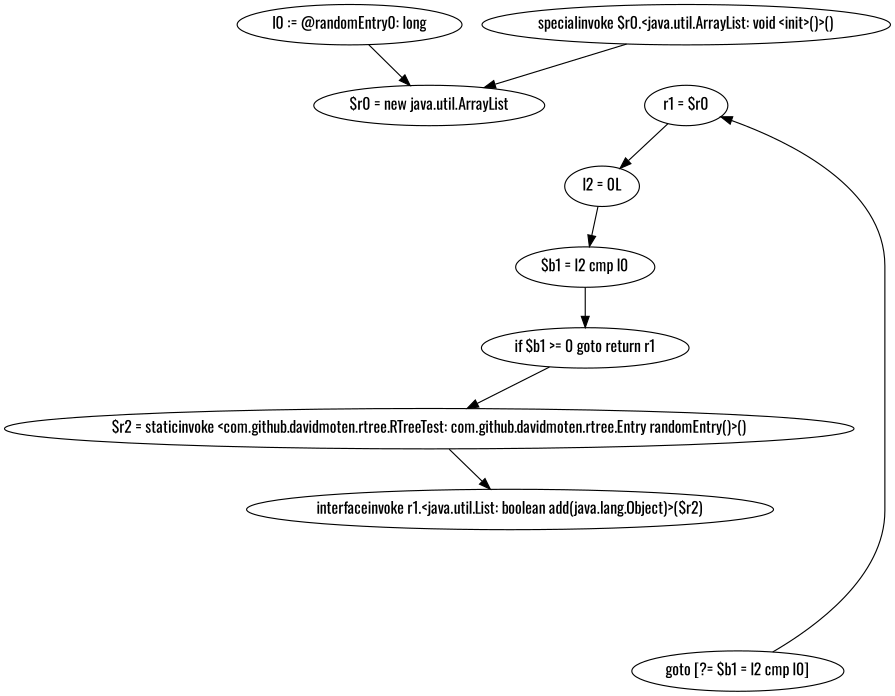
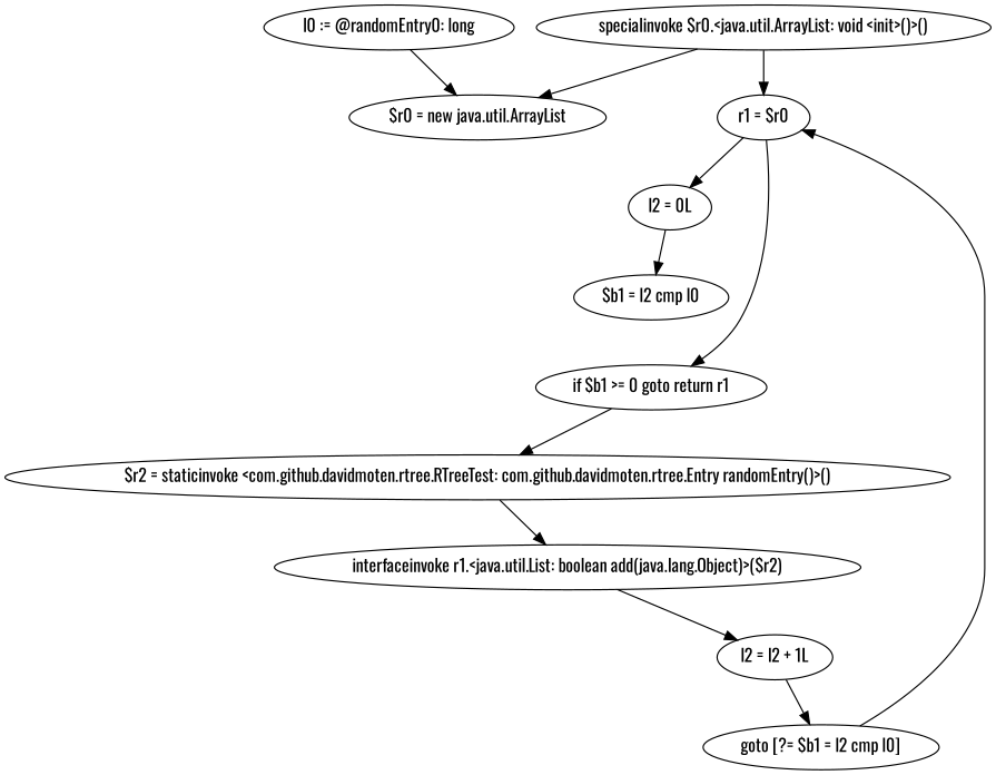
  digraph {
    fontname=Oswald
    node [fontname=Oswald]
    edge [fontname=Oswald]
    n1 [label="l0 := @randomEntry0: long"]
    "$r0 = new java.util.ArrayList"
    "specialinvoke $r0.<java.util.ArrayList: void <init>()>()"
    "r1 = $r0"
    "l2 = 0L"
    "$b1 = l2 cmp l0"
    "if $b1 >= 0 goto return r1"
    "$r2 = staticinvoke <com.github.davidmoten.rtree.RTreeTest: com.github.davidmoten.rtree.Entry randomEntry()>()"
    "interfaceinvoke r1.<java.util.List: boolean add(java.lang.Object)>($r2)"
+   "l2 = l2 + 1L"
    "goto [?= $b1 = l2 cmp l0]"
    n1 -> "$r0 = new java.util.ArrayList"
    "specialinvoke $r0.<java.util.ArrayList: void <init>()>()" -> "$r0 = new java.util.ArrayList"
+   "specialinvoke $r0.<java.util.ArrayList: void <init>()>()" -> "r1 = $r0"
    "r1 = $r0" -> "l2 = 0L"
    "l2 = 0L" -> "$b1 = l2 cmp l0"
-   "$b1 = l2 cmp l0" -> "if $b1 >= 0 goto return r1"
+   "r1 = $r0" -> "if $b1 >= 0 goto return r1"
    "if $b1 >= 0 goto return r1" -> "$r2 = staticinvoke <com.github.davidmoten.rtree.RTreeTest: com.github.davidmoten.rtree.Entry randomEntry()>()"
    "$r2 = staticinvoke <com.github.davidmoten.rtree.RTreeTest: com.github.davidmoten.rtree.Entry randomEntry()>()" -> "interfaceinvoke r1.<java.util.List: boolean add(java.lang.Object)>($r2)"
+   "interfaceinvoke r1.<java.util.List: boolean add(java.lang.Object)>($r2)" -> "l2 = l2 + 1L"
+   "l2 = l2 + 1L" -> "goto [?= $b1 = l2 cmp l0]"
    "goto [?= $b1 = l2 cmp l0]" -> "r1 = $r0"
  }
